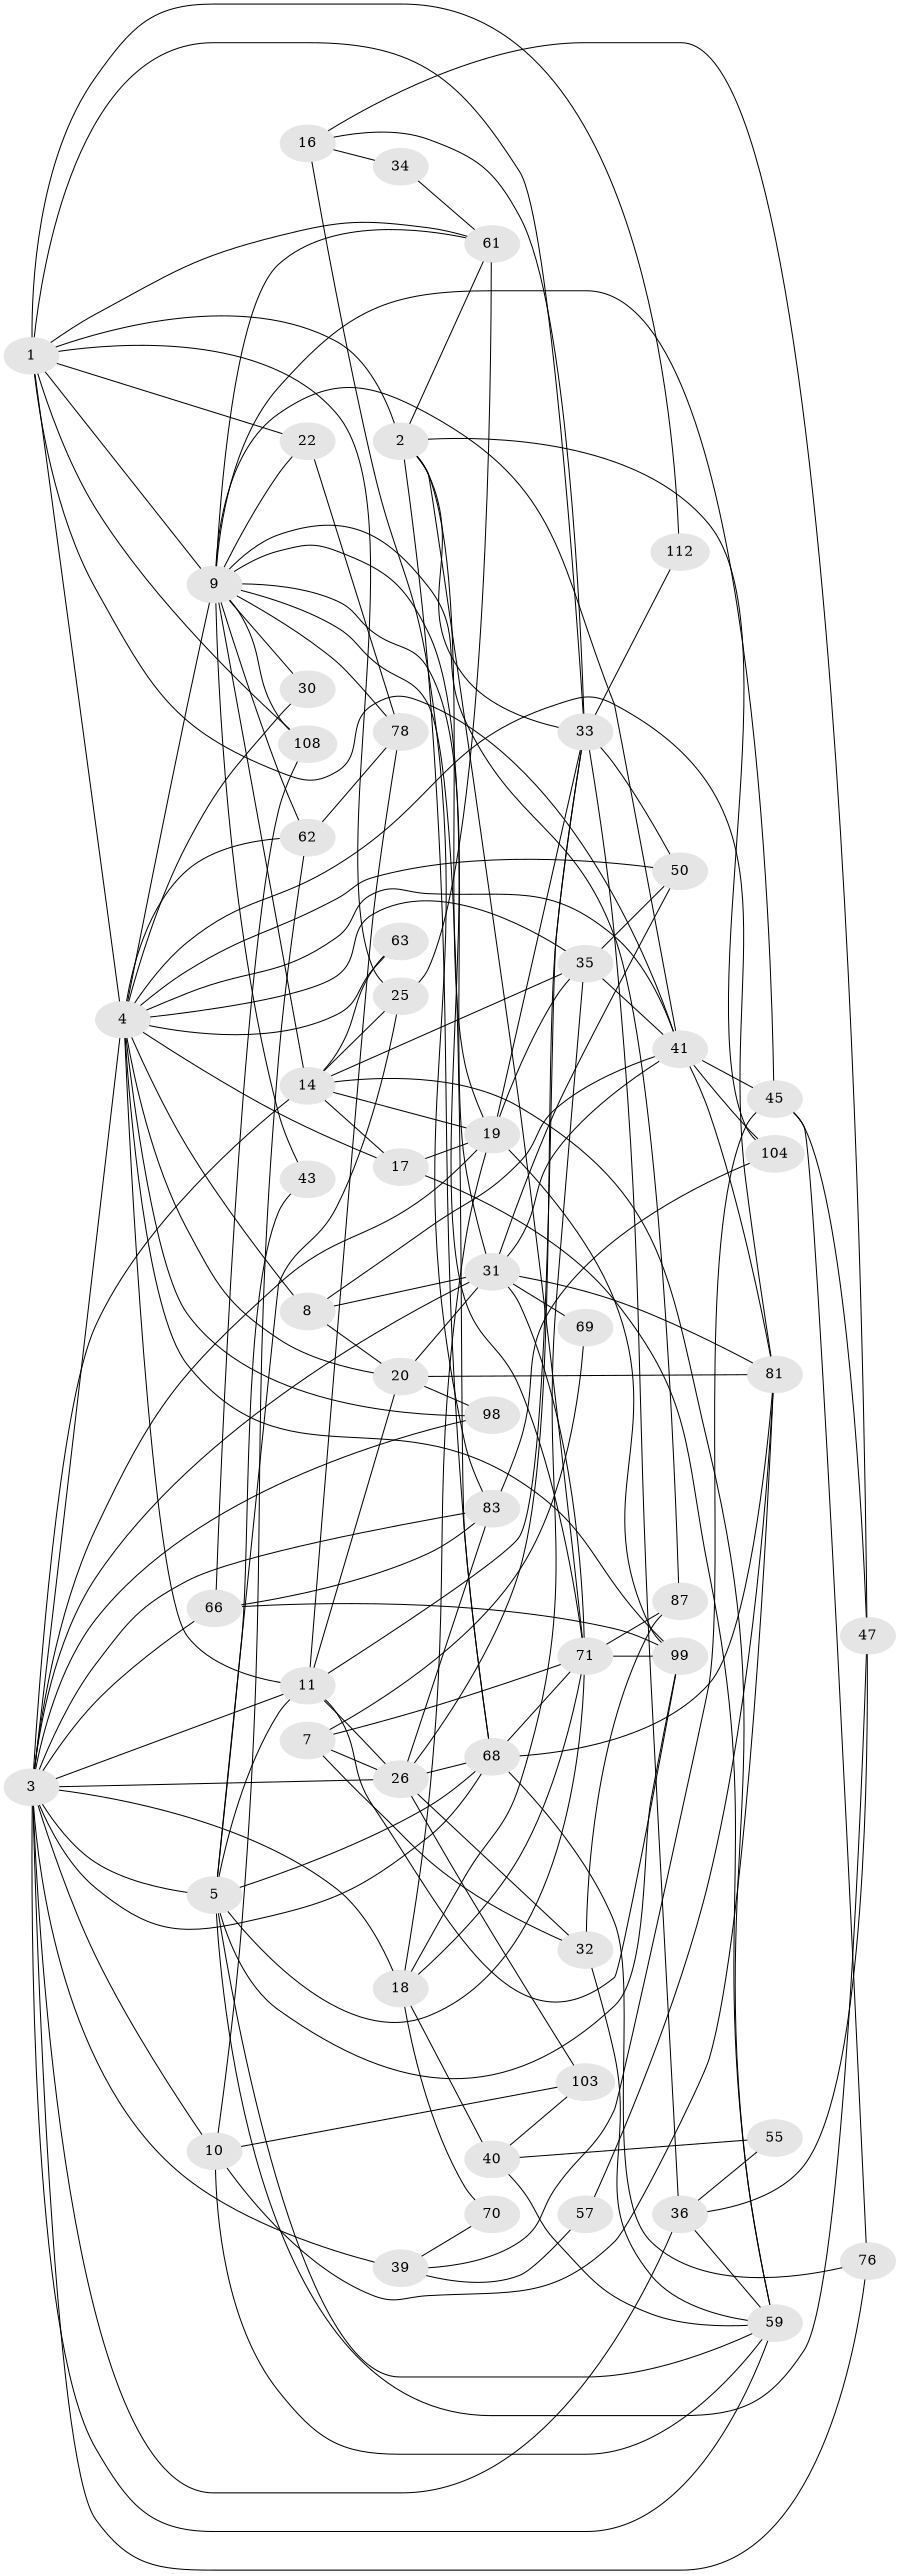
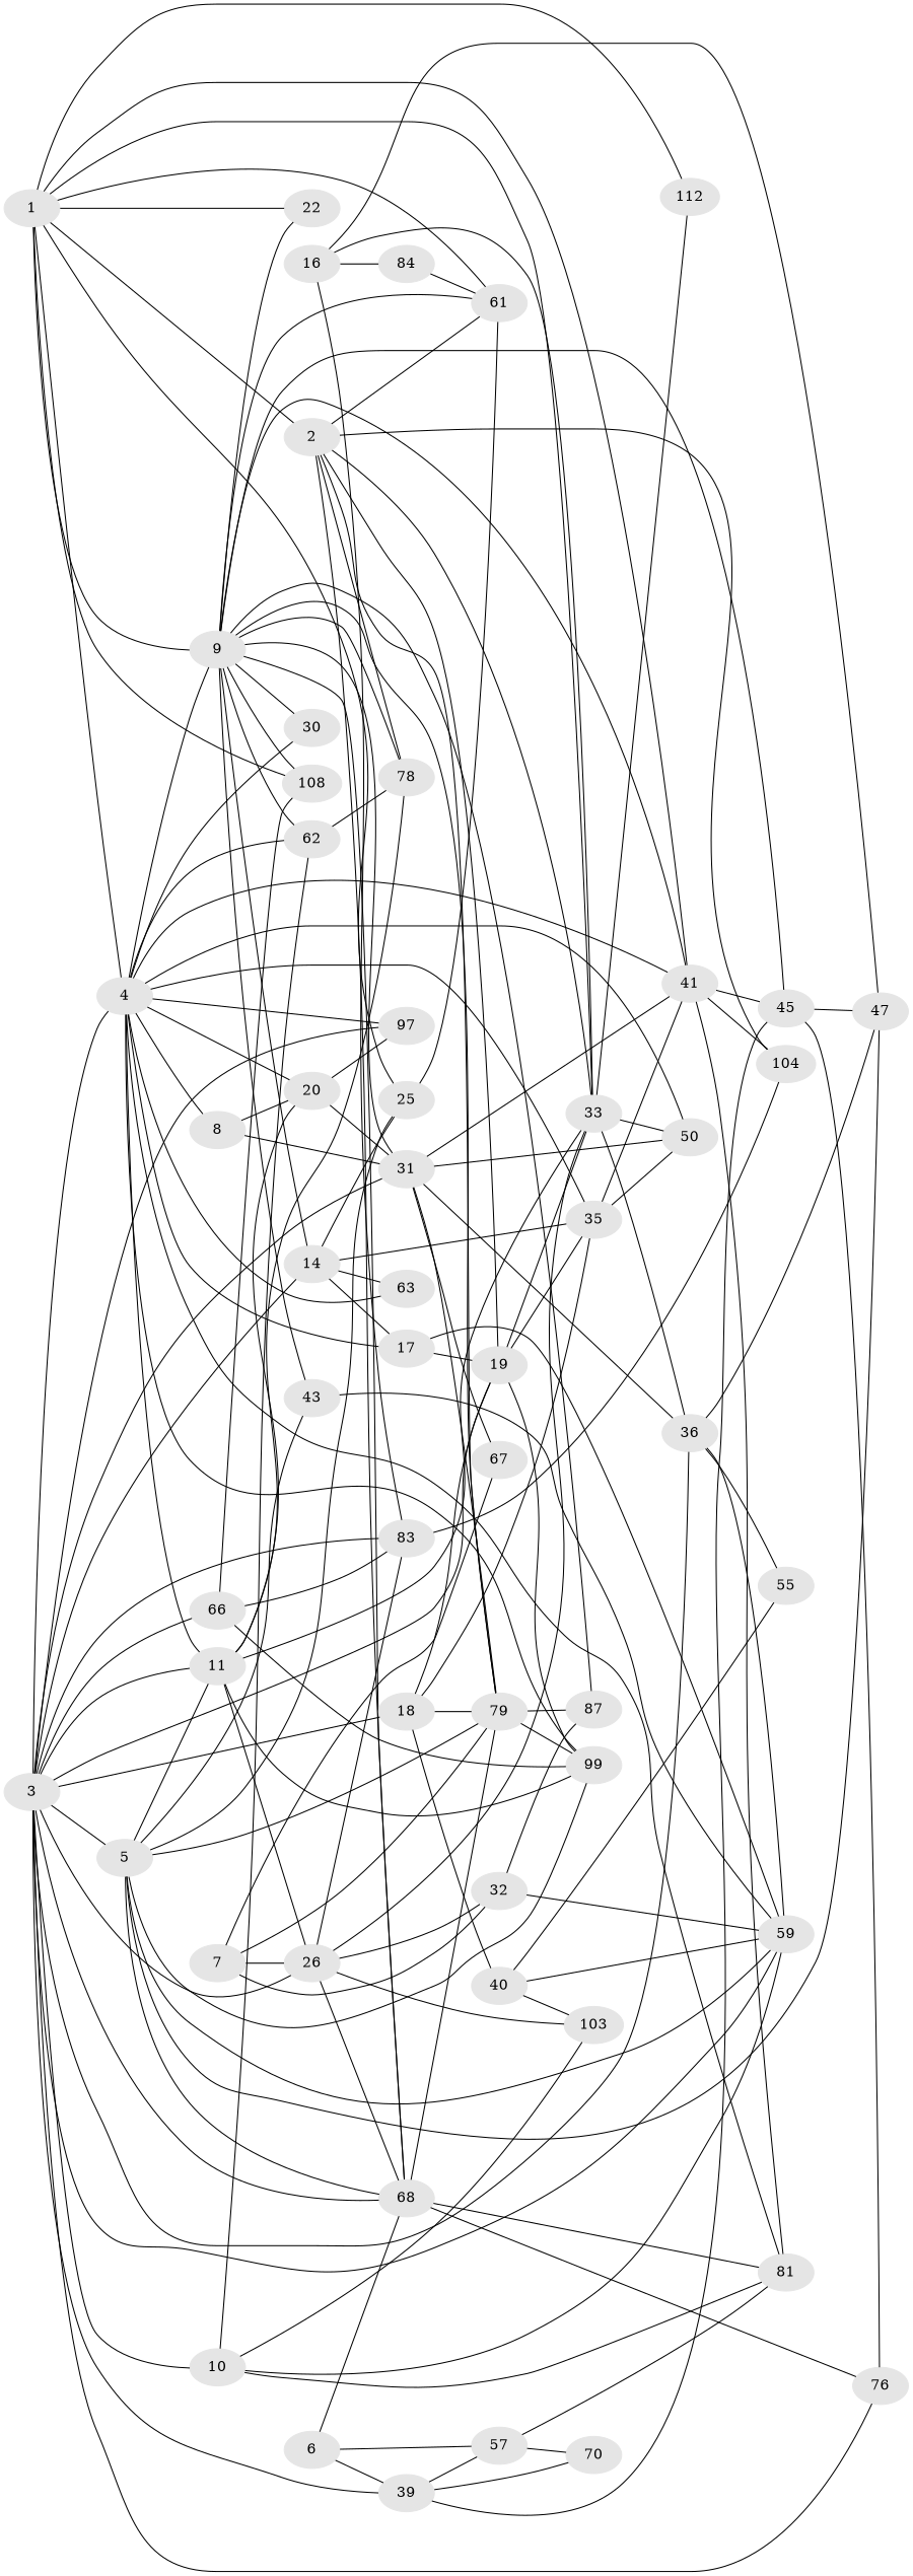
  graph {
    rankdir=LR
    node [color=gray90 style=filled]
    1 [super="+105+48"]
    2 [super="+37"]
    4 [super="+12+84+75+22+89"]
    9 [super="+46+15"]
    25 [super="+90"]
    n6 [label=22]
    33 [super="+96+60"]
    41 [super="+98+53"]
    61
    108
    112
    19 [super="+38+27+101+95"]
    68 [super="+72"]
    78
-   79 [super="+110" label=71]
+   79 [super="+110"]
    104
    11 [super="+51"]
-   97 [label=98]
+   97
    8 [super="+93"]
    17 [super="+111"]
    20 [super="+107+82"]
    30
    35 [super="+49"]
    50 [super="+64"]
    62
    63
    81 [super="+85"]
    99
    14 [super="+23"]
    31 [super="+65+44"]
    43
    45 [super="+56"]
    87
    36 [super="+54+91"]
    76
    3 [super="+58+42+77"]
    5 [super="+24+13"]
    10 [super="+94"]
    18 [super="+74"]
    26 [super="+28"]
    39
    59 [super="+88"]
    66
    83
    47
    103
    40 [super="+80"]
    32 [super="+67"]
-   69
+   69 [label=67]
    55
    70
    57
+   6
    7 [super="+92"]
    16
-   34
+   34 [label=84]
    1 -- 2
    1 -- 4
    1 -- 9
    1 -- 25
    1 -- n6
    1 -- 33 [weight=2]
    1 -- 41
    1 -- 61
    1 -- 108
    1 -- 112
    2 -- 33
    2 -- 61
    2 -- 19 [weight=2]
    2 -- 68
-   n6 -- 78
+   2 -- 78
    2 -- 79
    2 -- 104
    4 -- 9 [weight=2]
    4 -- 41
    4 -- 11
    4 -- 97 [weight=2]
    4 -- 8
    4 -- 17
    4 -- 20
    4 -- 30
    4 -- 35
    4 -- 50
    4 -- 62
    4 -- 63
    4 -- 81
    4 -- 99
    9 -- n6
    9 -- 41
    9 -- 61
    9 -- 108
    9 -- 68
    9 -- 78
    9 -- 79
    9 -- 30
    9 -- 62
    9 -- 14
    9 -- 31 [weight=2]
    9 -- 43
    9 -- 45
    9 -- 87
    25 -- 61
    33 -- 112
    33 -- 50
    33 -- 36
    41 -- 104
    41 -- 81
    41 -- 45
    19 -- 33
    19 -- 35
    19 -- 99
    68 -- 79
    68 -- 81
    68 -- 76
    79 -- 99
    79 -- 87
    11 -- 33
    11 -- 78
    11 -- 20
    11 -- 99
    11 -- 26
-   8 -- 41
    8 -- 20
    8 -- 31
    17 -- 19
    17 -- 59
    20 -- 97
-   20 -- 81
    20 -- 31
    35 -- 41
    35 -- 50
    62 -- 78
    14 -- 25
-   14 -- 19
    14 -- 17
    14 -- 35
    14 -- 63
-   14 -- 59
+   43 -- 59
    31 -- 41
    31 -- 79
    31 -- 50
-   31 -- 81
+   31 -- 36
    31 -- 69
    45 -- 76
    45 -- 47
    36 -- 59
    36 -- 47
    36 -- 55
    3 -- 4
    3 -- 19
    3 -- 68
    3 -- 11
    3 -- 97
    3 -- 14
    3 -- 31
    3 -- 36
    3 -- 76
    3 -- 5
    3 -- 10
    3 -- 18
    3 -- 26
    3 -- 39
    3 -- 59
    3 -- 66
    3 -- 83
    5 -- 25
    5 -- 68
    5 -- 79
    5 -- 11
    5 -- 99
    5 -- 43 [weight=2]
    5 -- 59
    5 -- 47
    10 -- 62
    10 -- 81
    10 -- 59
    10 -- 103
    18 -- 19
    18 -- 79
    18 -- 35
    18 -- 40
    26 -- 33 [weight=2]
    26 -- 68
    26 -- 83
    26 -- 103
    26 -- 32
    39 -- 45
    39 -- 70
    39 -- 57
    66 -- 108
    66 -- 99
    66 -- 83
    83 -- 104
    40 -- 59
    40 -- 103
    40 -- 55
    32 -- 87
    32 -- 59
    57 -- 81
-   18 -- 70
+   57 -- 70
+   6 -- 68
+   6 -- 39
+   6 -- 57
    7 -- 79
    7 -- 26 [weight=2]
    7 -- 32
    7 -- 69
    16 -- 33
    16 -- 83
    16 -- 47
    16 -- 34
    34 -- 61
  }
